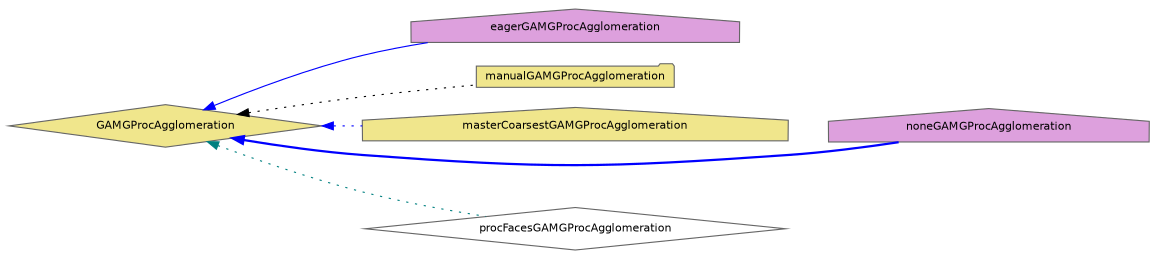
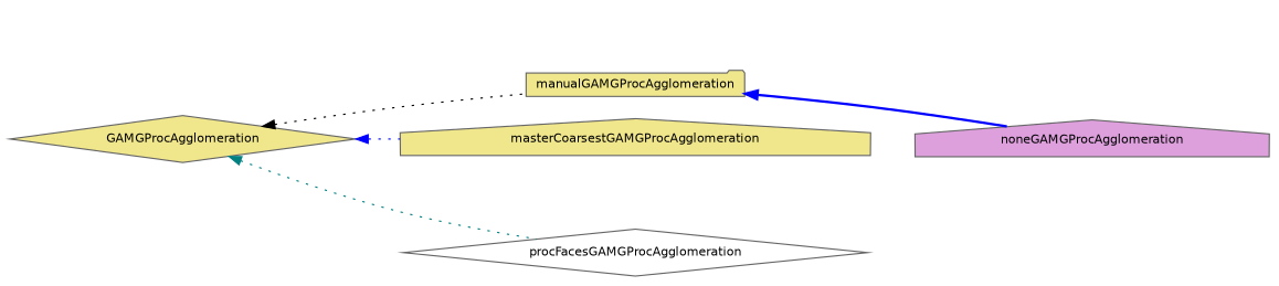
  digraph {
    rankdir=LR
    node [color=gray40 fillcolor=khaki fontname=Helvetica fontsize=10 shape=house style=filled]
    edge [color=blue dir=back fontname=Helvetica fontsize=10 labelfontname=Helvetica labelfontsize=10 style=dotted]
    n1 [fontcolor=black height=0.2 label=GAMGProcAgglomeration shape=diamond width=0.4]
-   n2 [fillcolor=plum height=0.2 label=eagerGAMGProcAgglomeration width=0.4]
    n3 [height=0.2 label=manualGAMGProcAgglomeration shape=folder width=0.4]
    n4 [height=0.2 label=masterCoarsestGAMGProcAgglomeration width=0.4]
    n5 [fillcolor=plum height=0.2 label=noneGAMGProcAgglomeration width=0.4]
    n6 [fillcolor=white height=0.2 label=procFacesGAMGProcAgglomeration shape=diamond width=0.4]
-   n1 -> n2 [style=solid]
    n1 -> n3 [color=black]
    n1 -> n4
-   n1 -> n5 [style=bold]
+   n3 -> n5 [style=bold]
    n1 -> n6 [color=teal]
  }
